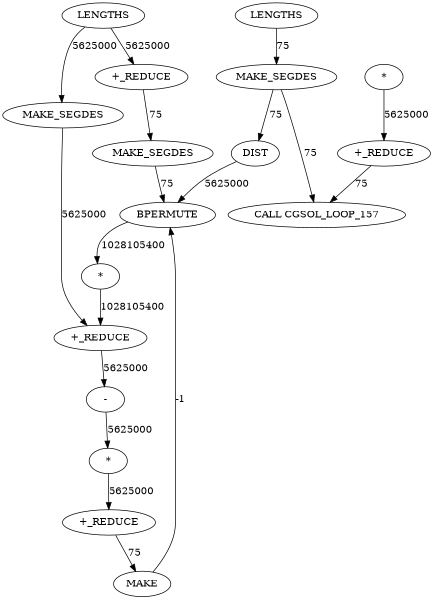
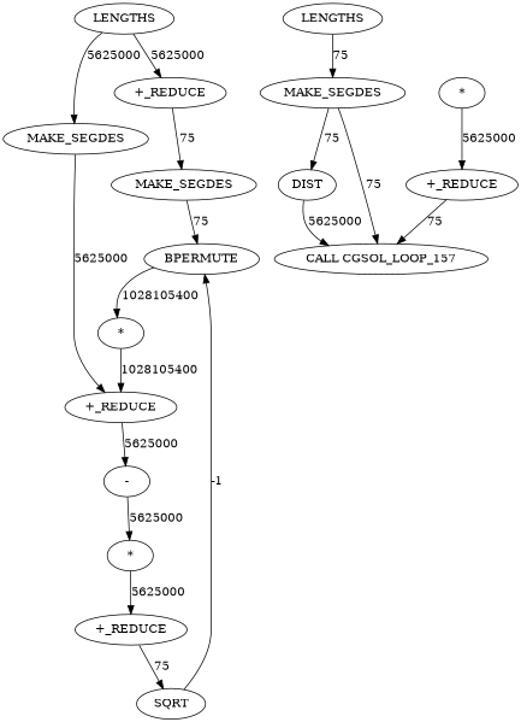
  digraph {
    edge [cost=5625000]
    n1 [cost=4357581630 label=BPERMUTE]
    n2 [cost=3190905667 label="*"]
    n3 [cost=872493132 label="+_REDUCE"]
    n4 [cost=6380 label=LENGTHS]
    n5 [cost=2468 label=MAKE_SEGDES]
    n6 [cost=0 label="CALL CGSOL_LOOP_157"]
    n7 [cost=6927 label=DIST]
    n8 [cost=8781412 label="-"]
    n9 [cost=2462994 label="*"]
    n10 [cost=911168 label="+_REDUCE"]
    n11 [cost=8791163 label=MAKE_SEGDES]
    n12 [cost=19175 label=MAKE_SEGDES]
    n13 [cost=976571 label="+_REDUCE"]
-   n14 [cost=7499 label=MAKE]
+   n14 [cost=7499 label=SQRT]
    n15 [cost=2389155 label="*"]
    n16 [cost=1028215 label="+_REDUCE"]
    n17 [cost=8598964 label=LENGTHS]
    n1 -> n2 [cost=1028105400 label=1028105400]
    n2 -> n3 [cost=1028105400 label=1028105400]
    n3 -> n8 [label=5625000]
    n4 -> n5 [cost=75 label=75]
    n5 -> n6 [cost=75 label=75]
    n5 -> n7 [cost=75 label=75]
-   n7 -> n1 [label=5625000]
+   n7 -> n6 [label=5625000]
    n8 -> n9 [label=5625000]
    n9 -> n10 [label=5625000]
    n10 -> n14 [cost=75 label=75]
    n11 -> n3 [label=5625000]
    n12 -> n1 [cost=75 label=75]
    n13 -> n6 [cost=75 label=75]
    n14 -> n1 [cost=-1 label=-1]
    n15 -> n13 [label=5625000]
    n16 -> n12 [cost=75 label=75]
    n17 -> n11 [label=5625000]
    n17 -> n16 [label=5625000]
  }
